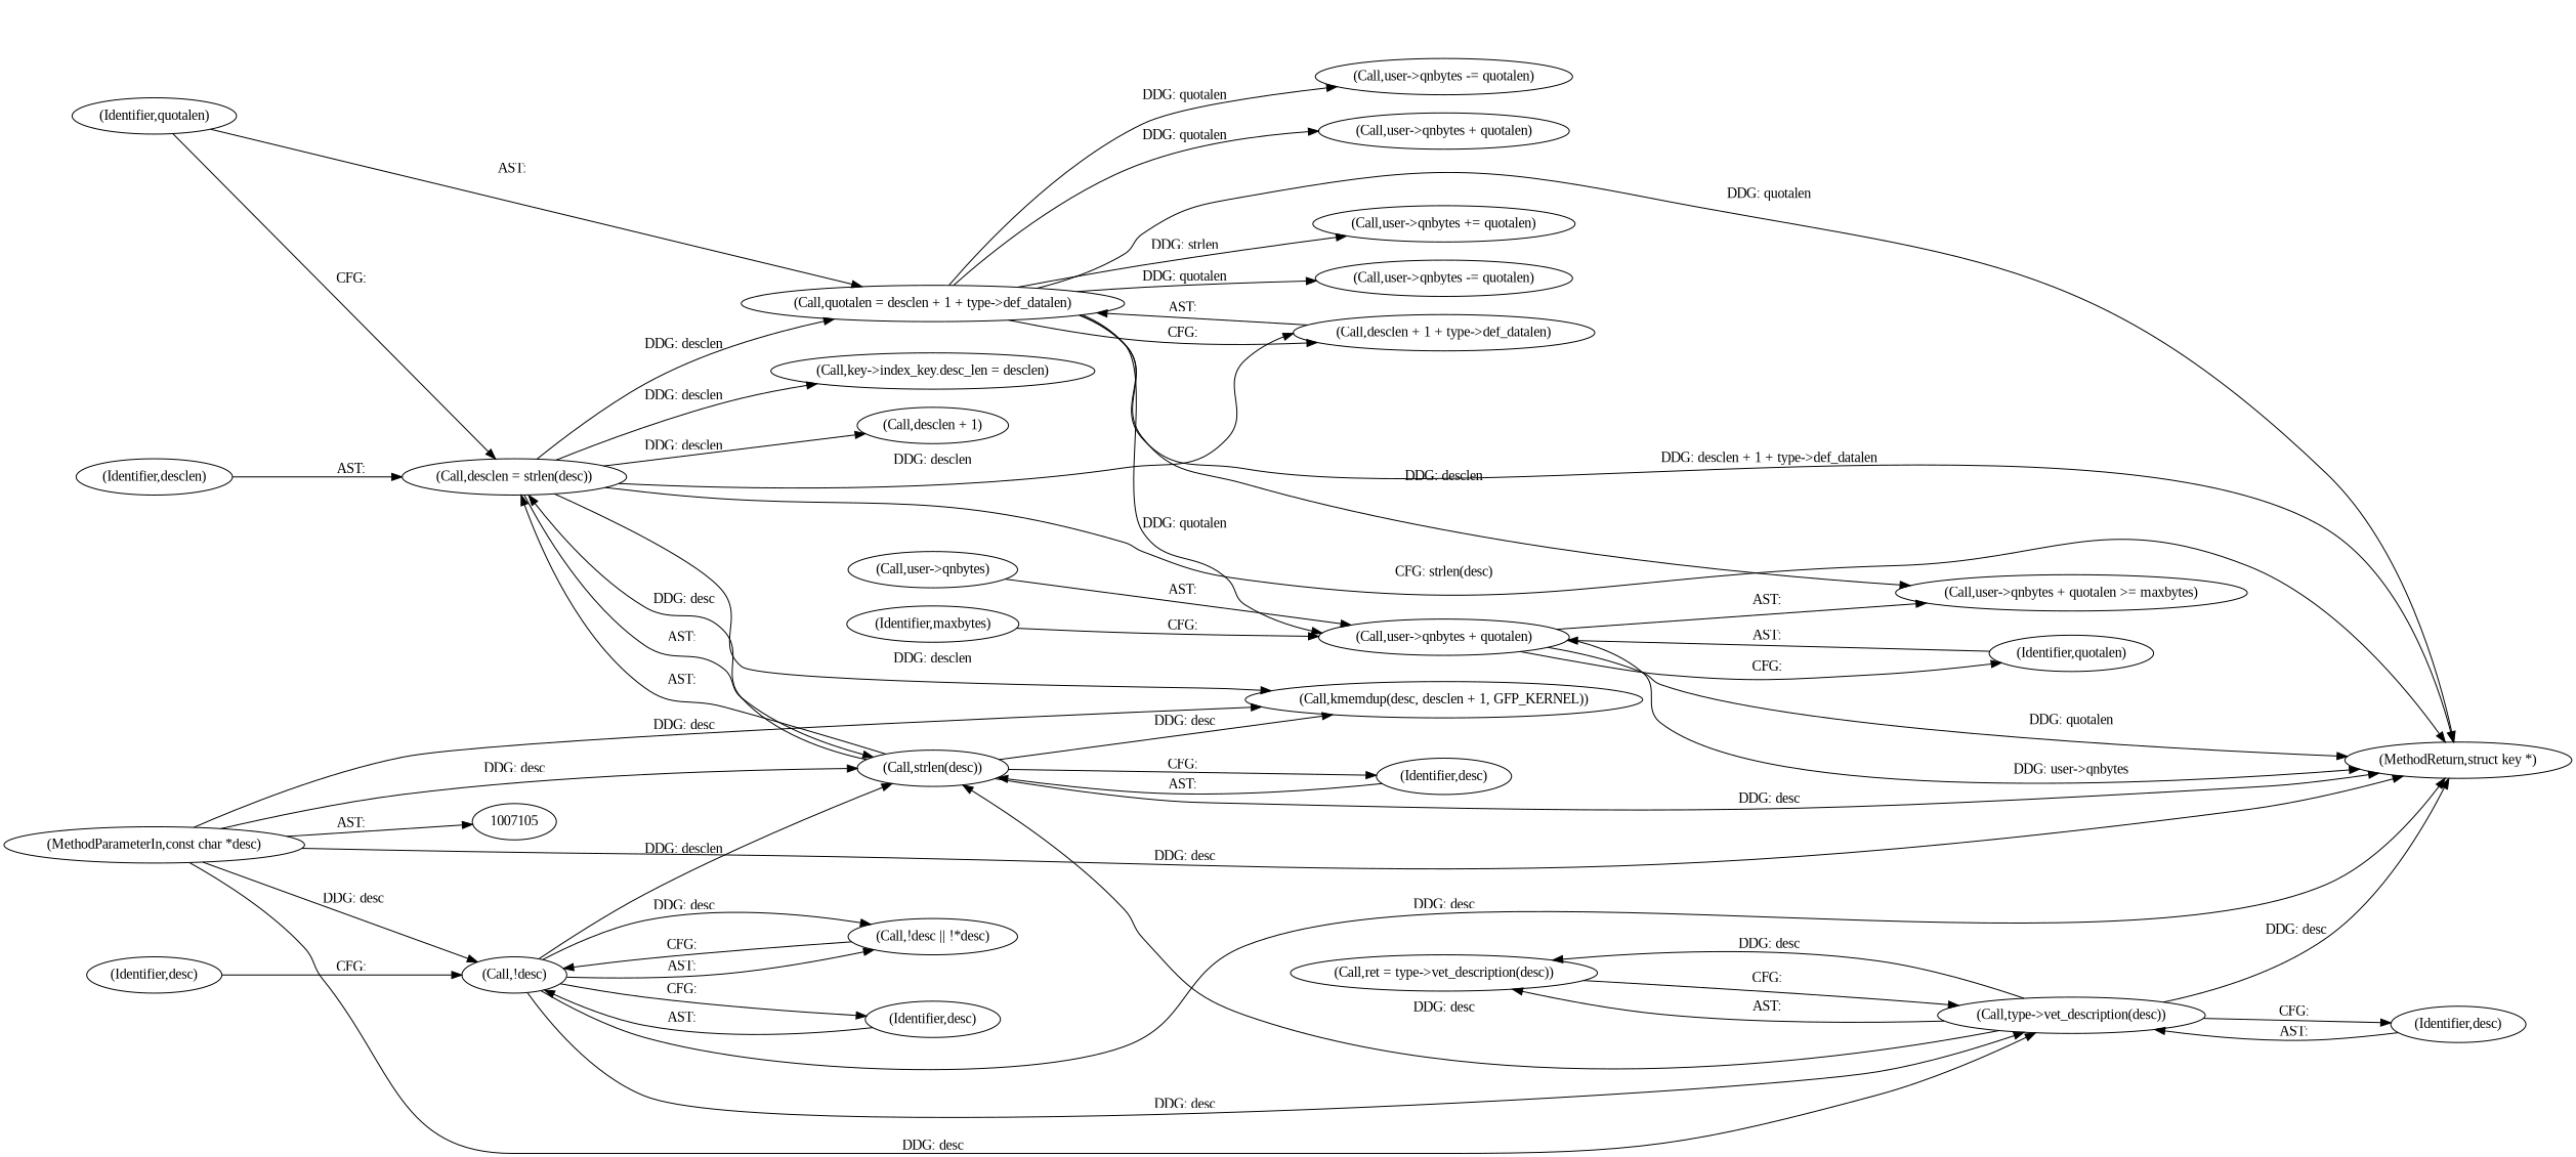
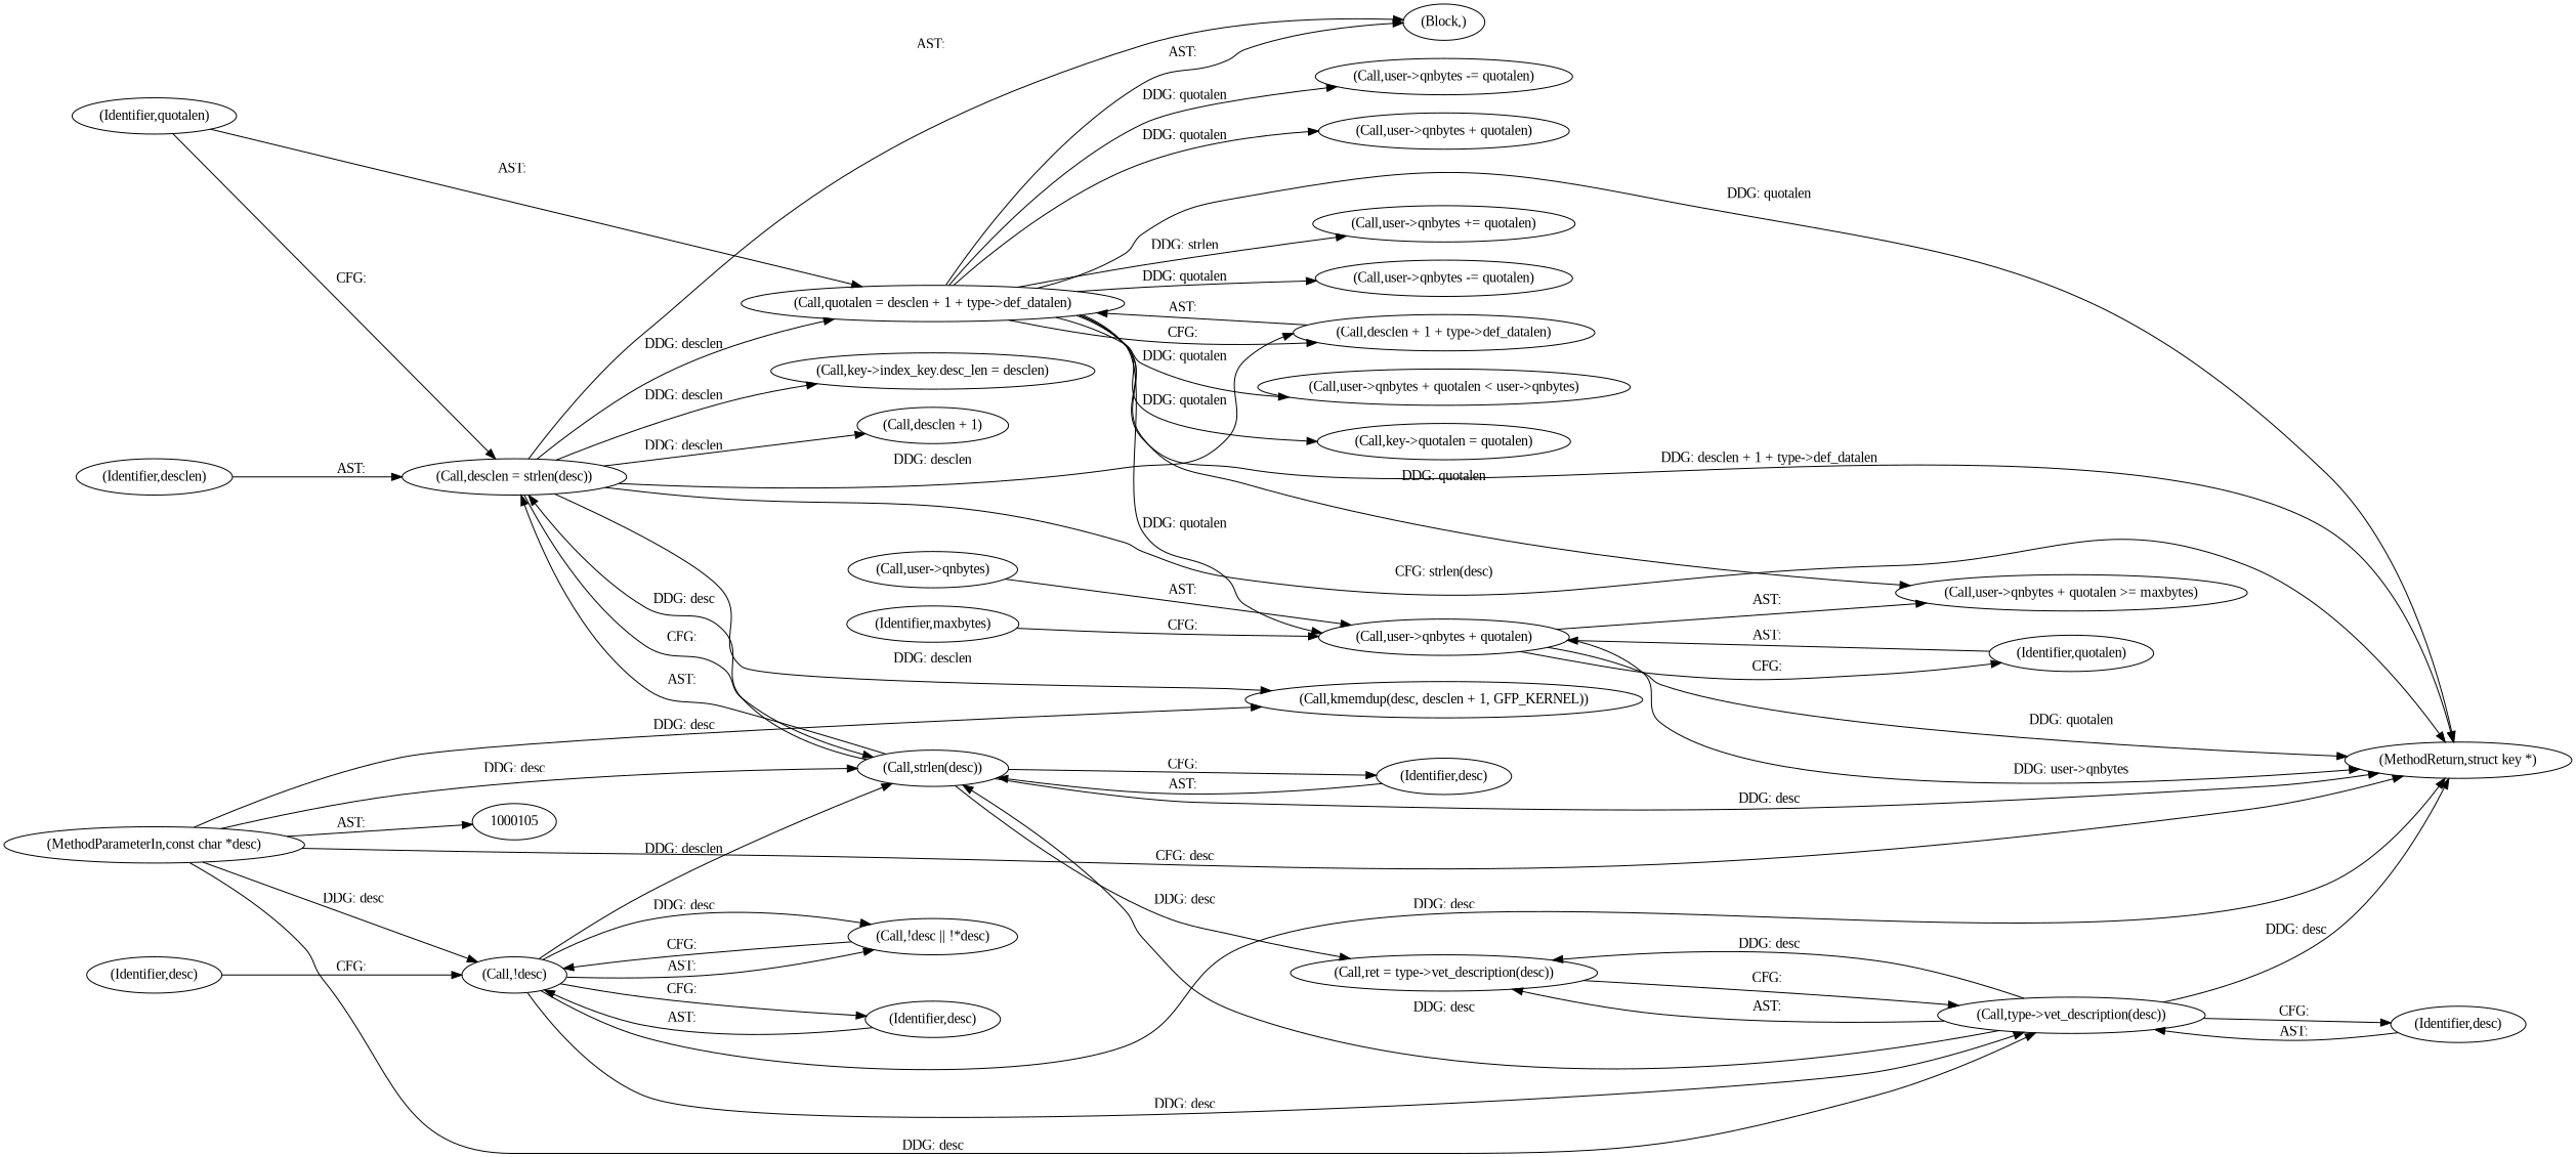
  digraph {
    fontname="Liberation Serif"
    rankdir=LR
    node [fontname="Liberation Serif"]
    edge [fontname="Liberation Serif"]
    n1 [label="(Call,user->qnbytes + quotalen)"]
    n2 [label="(Call,user->qnbytes + quotalen >= maxbytes)"]
    n3 [label="(MethodReturn,struct key *)"]
    n4 [label="(Identifier,quotalen)"]
    n5 [label="(Call,quotalen = desclen + 1 + type->def_datalen)"]
    n6 [label="(Call,desclen + 1 + type->def_datalen)"]
+   n7 [label="(Call,key->quotalen = quotalen)"]
    n8 [label="(Call,user->qnbytes -= quotalen)"]
    n9 [label="(Call,user->qnbytes + quotalen)"]
    n10 [label="(Call,user->qnbytes += quotalen)"]
    n11 [label="(Call,user->qnbytes -= quotalen)"]
+   n12 [label="(Block,)"]
+   n13 [label="(Call,user->qnbytes + quotalen < user->qnbytes)"]
    n14 [label="(Call,desclen = strlen(desc))"]
    n15 [label="(Call,strlen(desc))"]
    n16 [label="(Call,kmemdup(desc, desclen + 1, GFP_KERNEL))"]
    n17 [label="(Call,key->index_key.desc_len = desclen)"]
    n18 [label="(Call,desclen + 1)"]
    n19 [label="(Identifier,desc)"]
    n20 [label="(Call,type->vet_description(desc))"]
    n21 [label="(Call,ret = type->vet_description(desc))"]
    n22 [label="(Identifier,desc)"]
    n23 [label="(Call,!desc)"]
    n24 [label="(Call,!desc || !*desc)"]
    n25 [label="(Identifier,desc)"]
    n26 [label="(MethodParameterIn,const char *desc)"]
-   1000105 [label=1007105]
+   1000105
    n28 [label="(Identifier,quotalen)"]
    n29 [label="(Identifier,desclen)"]
    n30 [label="(Identifier,desc)"]
    n31 [label="(Identifier,maxbytes)"]
    n32 [label="(Call,user->qnbytes)"]
    n1 -> n2 [label="AST: "]
    n1 -> n3 [label="DDG: user->qnbytes"]
    n1 -> n3 [label="DDG: quotalen"]
    n1 -> n4 [label="CFG: "]
    n4 -> n1 [label="AST: "]
    n5 -> n1 [label="DDG: quotalen"]
-   n5 -> n2 [label="DDG: desclen"]
+   n5 -> n2 [label="DDG: quotalen"]
    n5 -> n3 [label="DDG: quotalen"]
    n5 -> n3 [label="DDG: desclen + 1 + type->def_datalen"]
    n5 -> n6 [label="CFG: "]
+   n5 -> n7 [label="DDG: quotalen"]
    n5 -> n8 [label="DDG: quotalen"]
    n5 -> n9 [label="DDG: quotalen"]
    n5 -> n10 [label="DDG: strlen"]
    n5 -> n11 [label="DDG: quotalen"]
+   n5 -> n12 [label="AST: "]
+   n5 -> n13 [label="DDG: quotalen"]
    n6 -> n5 [label="AST: "]
    n14 -> n3 [label="CFG: strlen(desc)"]
    n14 -> n5 [label="DDG: desclen"]
    n14 -> n6 [label="DDG: desclen"]
-   n14 -> n15 [label="AST: "]
+   n14 -> n12 [label="AST: "]
+   n14 -> n15 [label="CFG: "]
    n14 -> n16 [label="DDG: desclen"]
    n14 -> n17 [label="DDG: desclen"]
    n14 -> n18 [label="DDG: desclen"]
    n15 -> n3 [label="DDG: desc"]
    n15 -> n14 [label="AST: "]
    n15 -> n14 [label="DDG: desc"]
-   n15 -> n16 [label="DDG: desc"]
+   n15 -> n21 [label="DDG: desc"]
    n15 -> n19 [label="CFG: "]
    n19 -> n15 [label="AST: "]
    n20 -> n3 [label="DDG: desc"]
    n20 -> n15 [label="DDG: desc"]
    n20 -> n21 [label="AST: "]
    n20 -> n21 [label="DDG: desc"]
    n20 -> n22 [label="CFG: "]
    n21 -> n20 [label="CFG: "]
    n22 -> n20 [label="AST: "]
    n23 -> n3 [label="DDG: desc"]
    n23 -> n15 [label="DDG: desclen"]
    n23 -> n20 [label="DDG: desc"]
    n23 -> n24 [label="AST: "]
    n23 -> n24 [label="DDG: desc"]
    n23 -> n25 [label="CFG: "]
    n24 -> n23 [label="CFG: "]
    n25 -> n23 [label="AST: "]
-   n26 -> n3 [label="DDG: desc"]
+   n26 -> n3 [label="CFG: desc"]
    n26 -> n15 [label="DDG: desc"]
    n26 -> n16 [label="DDG: desc"]
    n26 -> n20 [label="DDG: desc"]
    n26 -> n23 [label="DDG: desc"]
    n26 -> 1000105 [label="AST: "]
    n28 -> n5 [label="AST: "]
    n28 -> n14 [label="CFG: "]
    n29 -> n14 [label="AST: "]
    n30 -> n23 [label="CFG: "]
    n31 -> n1 [label="CFG: "]
    n32 -> n1 [label="AST: "]
  }
